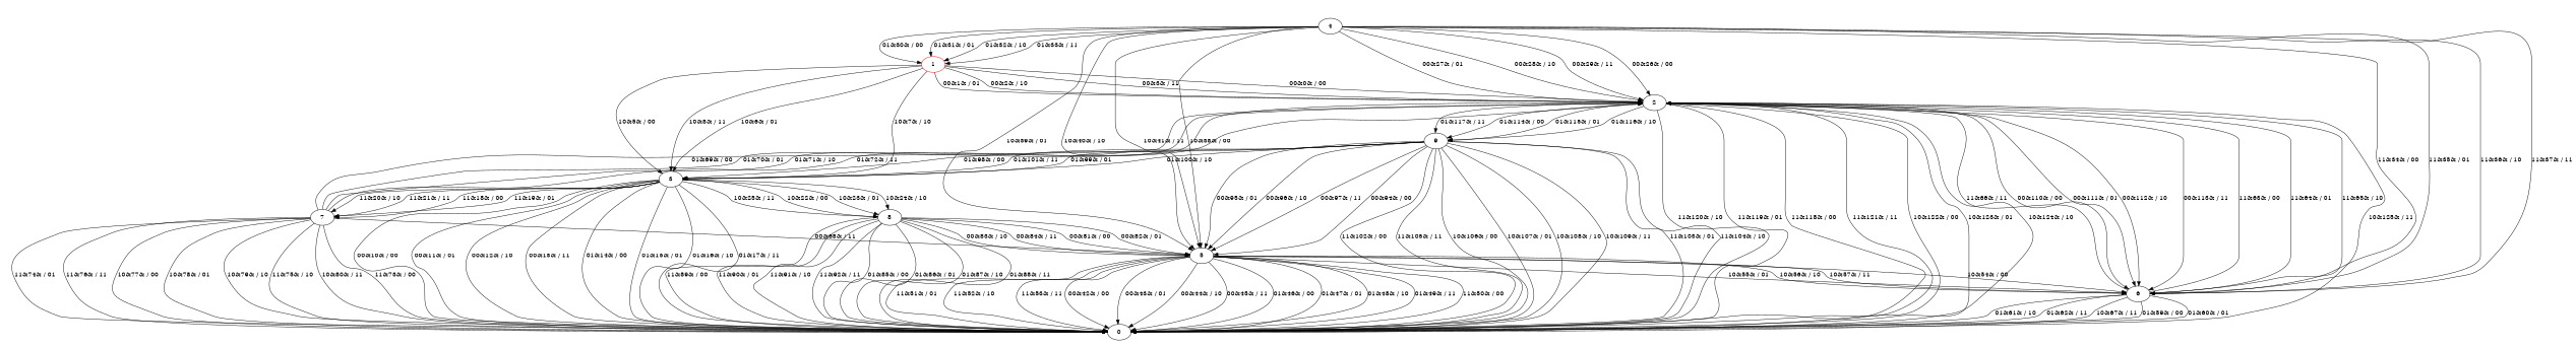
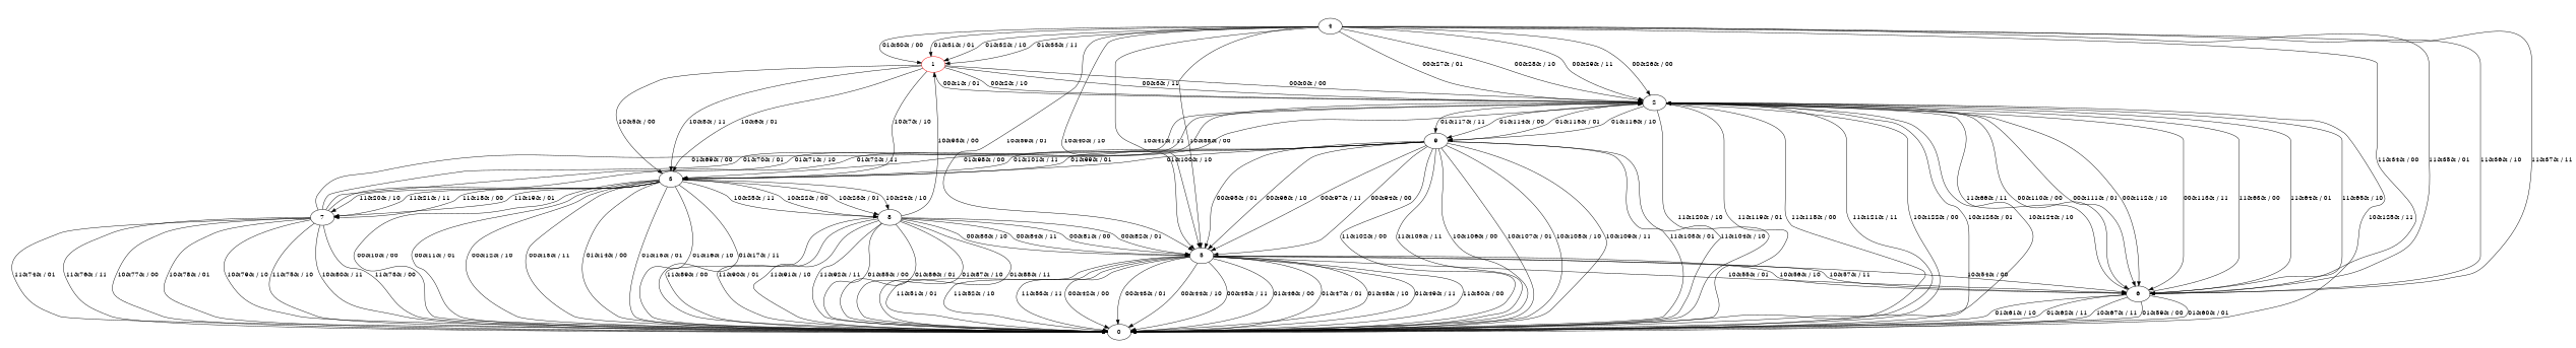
  digraph {
    1 [color=red]
    2
    3
    0
    6
    9
    7
    8
    4
    5
    1 -> 2 [label="00&0& / 00"]
    1 -> 2 [label="00&1& / 01"]
    1 -> 2 [label="00&2& / 10"]
    1 -> 2 [label="00&3& / 11"]
    1 -> 3 [label="10&5& / 00"]
    1 -> 3 [label="10&6& / 01"]
    1 -> 3 [label="10&7& / 10"]
    1 -> 3 [label="10&8& / 11"]
    2 -> 0 [label="11&118& / 00"]
    2 -> 0 [label="11&119& / 01"]
    2 -> 0 [label="11&120& / 10"]
    2 -> 0 [label="11&121& / 11"]
    2 -> 0 [label="10&122& / 00"]
    2 -> 0 [label="10&123& / 01"]
    2 -> 0 [label="10&124& / 10"]
    2 -> 0 [label="10&125& / 11"]
    2 -> 6 [label="00&110& / 00"]
    2 -> 6 [label="00&111& / 01"]
    2 -> 6 [label="00&112& / 10"]
    2 -> 6 [label="00&113& / 11"]
    2 -> 9 [label="01&114& / 00"]
    2 -> 9 [label="01&115& / 01"]
    2 -> 9 [label="01&116& / 10"]
    2 -> 9 [label="01&117& / 11"]
    3 -> 0 [label="00&10& / 00"]
    3 -> 0 [label="00&11& / 01"]
    3 -> 0 [label="00&12& / 10"]
    3 -> 0 [label="00&13& / 11"]
    3 -> 0 [label="01&14& / 00"]
    3 -> 0 [label="01&15& / 01"]
    3 -> 0 [label="01&16& / 10"]
    3 -> 0 [label="01&17& / 11"]
    3 -> 7 [label="11&18& / 00"]
    3 -> 7 [label="11&19& / 01"]
    3 -> 7 [label="11&20& / 10"]
    3 -> 7 [label="11&21& / 11"]
    3 -> 8 [label="10&22& / 00"]
    3 -> 8 [label="10&23& / 01"]
    3 -> 8 [label="10&24& / 10"]
    3 -> 8 [label="10&25& / 11"]
    6 -> 2 [label="11&63& / 00"]
    6 -> 2 [label="11&64& / 01"]
    6 -> 2 [label="11&65& / 10"]
    6 -> 2 [label="11&66& / 11"]
    6 -> 0 [label="01&59& / 00"]
    6 -> 0 [label="01&60& / 01"]
    6 -> 0 [label="01&61& / 10"]
    6 -> 0 [label="01&62& / 11"]
    6 -> 0 [label="10&67& / 11"]
    9 -> 3 [label="01&98& / 00"]
    9 -> 3 [label="01&99& / 01"]
    9 -> 3 [label="01&100& / 10"]
    9 -> 3 [label="01&101& / 11"]
    9 -> 0 [label="11&102& / 00"]
    9 -> 0 [label="11&103& / 01"]
    9 -> 0 [label="11&104& / 10"]
    9 -> 0 [label="11&105& / 11"]
    9 -> 0 [label="10&106& / 00"]
    9 -> 0 [label="10&107& / 01"]
    9 -> 0 [label="10&108& / 10"]
    9 -> 0 [label="10&109& / 11"]
    9 -> 5 [label="00&94& / 00"]
    9 -> 5 [label="00&95& / 01"]
    9 -> 5 [label="00&96& / 10"]
    9 -> 5 [label="00&97& / 11"]
    7 -> 2 [label="01&69& / 00"]
    7 -> 2 [label="01&70& / 01"]
    7 -> 2 [label="01&71& / 10"]
    7 -> 2 [label="01&72& / 11"]
    7 -> 0 [label="11&73& / 00"]
    7 -> 0 [label="11&74& / 01"]
    7 -> 0 [label="11&75& / 10"]
    7 -> 0 [label="11&76& / 11"]
    7 -> 0 [label="10&77& / 00"]
    7 -> 0 [label="10&78& / 01"]
    7 -> 0 [label="10&79& / 10"]
    7 -> 0 [label="10&80& / 11"]
-   7 -> 5 [label="00&68& / 11"]
+   8 -> 1 [label="10&93& / 00"]
    8 -> 0 [label="01&85& / 00"]
    8 -> 0 [label="01&86& / 01"]
    8 -> 0 [label="01&87& / 10"]
    8 -> 0 [label="01&88& / 11"]
    8 -> 0 [label="11&89& / 00"]
    8 -> 0 [label="11&90& / 01"]
    8 -> 0 [label="11&91& / 10"]
    8 -> 0 [label="11&92& / 11"]
    8 -> 5 [label="00&81& / 00"]
    8 -> 5 [label="00&82& / 01"]
    8 -> 5 [label="00&83& / 10"]
    8 -> 5 [label="00&84& / 11"]
    4 -> 1 [label="01&30& / 00"]
    4 -> 1 [label="01&31& / 01"]
    4 -> 1 [label="01&32& / 10"]
    4 -> 1 [label="01&33& / 11"]
    4 -> 2 [label="00&26& / 00"]
    4 -> 2 [label="00&27& / 01"]
    4 -> 2 [label="00&28& / 10"]
    4 -> 2 [label="00&29& / 11"]
    4 -> 6 [label="11&34& / 00"]
    4 -> 6 [label="11&35& / 01"]
    4 -> 6 [label="11&36& / 10"]
    4 -> 6 [label="11&37& / 11"]
    4 -> 5 [label="10&38& / 00"]
    4 -> 5 [label="10&39& / 01"]
    4 -> 5 [label="10&40& / 10"]
    4 -> 5 [label="10&41& / 11"]
    5 -> 0 [label="00&42& / 00"]
    5 -> 0 [label="00&43& / 01"]
    5 -> 0 [label="00&44& / 10"]
    5 -> 0 [label="00&45& / 11"]
    5 -> 0 [label="01&46& / 00"]
    5 -> 0 [label="01&47& / 01"]
    5 -> 0 [label="01&48& / 10"]
    5 -> 0 [label="01&49& / 11"]
    5 -> 0 [label="11&50& / 00"]
    5 -> 0 [label="11&51& / 01"]
    5 -> 0 [label="11&52& / 10"]
    5 -> 0 [label="11&53& / 11"]
    5 -> 6 [label="10&54& / 00"]
    5 -> 6 [label="10&55& / 01"]
    5 -> 6 [label="10&56& / 10"]
    5 -> 6 [label="10&57& / 11"]
  }
